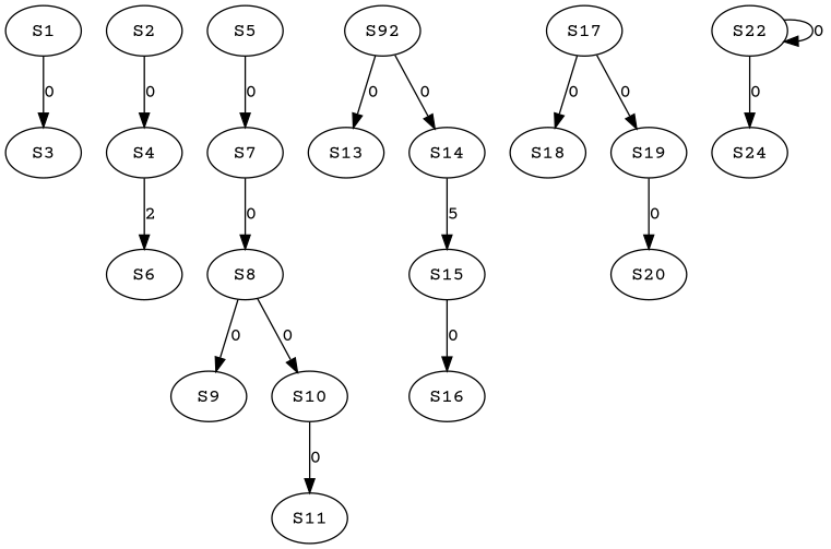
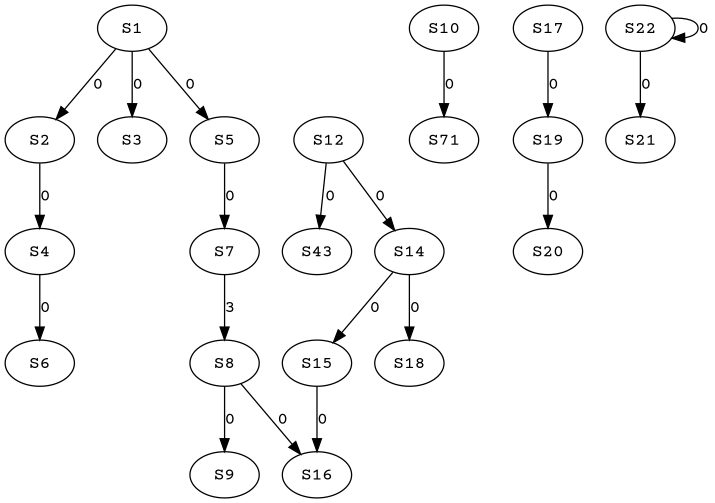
  strict digraph {
    fontname="Courier Prime"
    node [fontname="Courier Prime"]
    edge [fontname="Courier Prime"]
    S1
    S2
    S3
    S5
    S4
    S6
    S7
    S8
    S9
    S10
-   S11
-   S12 [label=S92]
-   S13
+   S11 [label=S71]
+   S12
+   S13 [label=S43]
    S14
    S15
    S16
    S17
    S18
    S19
    S20
    S22
-   S21 [label=S24]
+   S21
+   S1 -> S2 [label=0]
    S1 -> S3 [label=0]
+   S1 -> S5 [label=0]
    S2 -> S4 [label=0]
    S5 -> S7 [label=0]
-   S4 -> S6 [label=2]
-   S7 -> S8 [label=0]
+   S4 -> S6 [label=0]
+   S7 -> S8 [label=3]
    S8 -> S9 [label=0]
-   S8 -> S10 [label=0]
+   S8 -> S16 [label=0]
    S10 -> S11 [label=0]
    S12 -> S13 [label=0]
    S12 -> S14 [label=0]
-   S14 -> S15 [label=5]
+   S14 -> S15 [label=0]
    S15 -> S16 [label=0]
-   S17 -> S18 [label=0]
+   S14 -> S18 [label=0]
    S17 -> S19 [label=0]
    S19 -> S20 [label=0]
    S22 -> S22 [label=0]
    S22 -> S21 [label=0]
  }
